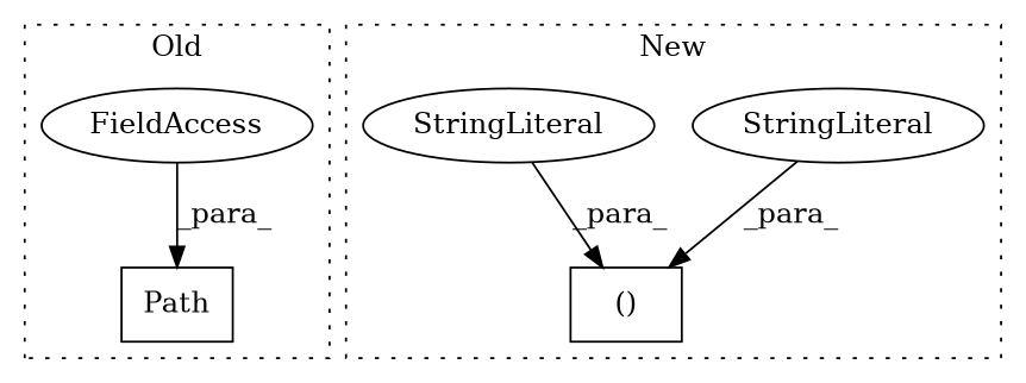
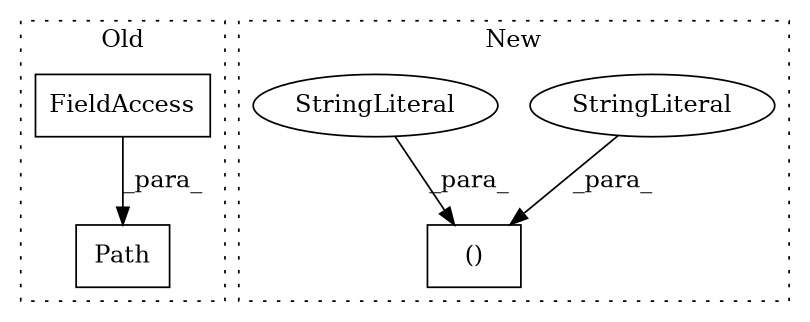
  digraph {
    node [a=45 s=24556 shape=box]
    n1 [a=32 l="5,1" label=Path s="24565,24578"]
-   n2 [a=22 l=8 label=FieldAccess s=24570 shape=ellipse]
+   n2 [a=22 l=8 label=FieldAccess s=24570]
    n3 [a=106 l=105 label="()"]
    n4 [l=61 label=StringLiteral shape=ellipse]
    n5 [l=6 label=StringLiteral s=24655 shape=ellipse]
    subgraph cluster_1 {
      label=Old
      style=dotted
      n1
      n2
    }
    subgraph cluster_2 {
      label=New
      style=dotted
      n3
      n4
      n5
    }
    n2 -> n1 [label=_para_]
    n4 -> n3 [label=_para_]
    n5 -> n3 [label=_para_]
  }
